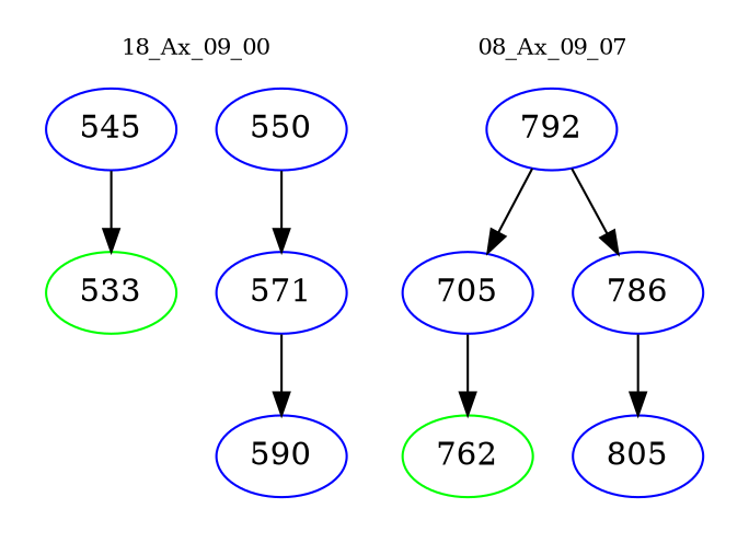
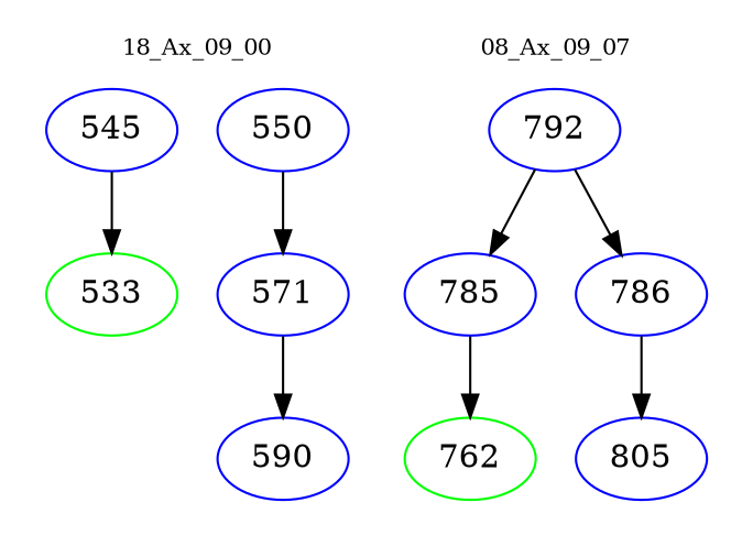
  digraph {
    node [color=blue]
    edge [color=black]
    n1 [label=550]
    n2 [label=545]
    n3 [label=571]
    n4 [color=green label=533]
    n5 [label=590]
    n6 [label=792]
-   n7 [label=705]
+   n7 [label=785]
    n8 [label=786]
    n9 [color=green label=762]
    n10 [label=805]
    subgraph cluster_1 {
      color=white
      fontsize=10
      label="18_Ax_09_00"
      n1
      n2
      n3
      n4
      n5
    }
    subgraph cluster_2 {
      color=white
      fontsize=10
      label="08_Ax_09_07"
      n6
      n7
      n8
      n9
      n10
    }
    n1 -> n3
    n2 -> n4
    n3 -> n5
    n6 -> n7
    n6 -> n8
    n7 -> n9
    n8 -> n10
  }
